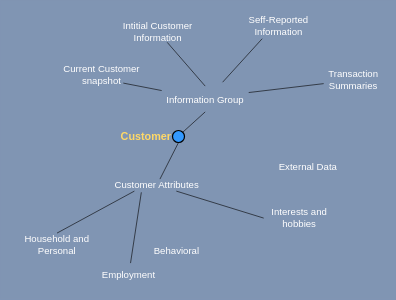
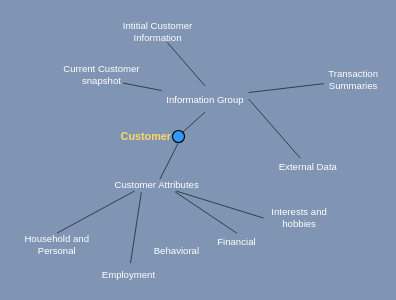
  <mxCell id="0" />
  <mxCell id="1" parent="0" />
  <mxCell id="2" value="Customer" style="strokeWidth=2;html=1;shape=mxgraph.flowchart.start_2;whiteSpace=wrap;labelPosition=left;verticalLabelPosition=middle;align=right;verticalAlign=middle;fillColor=#3399FF;fontStyle=1;fontSize=18;fontColor=#FFD966;" parent="1" vertex="1"><mxGeometry x="287" y="217" width="20" height="20" as="geometry" /></mxCell>
  <mxCell id="3" value="" style="endArrow=none;html=1;labelPosition=center;verticalLabelPosition=bottom;align=center;verticalAlign=top;entryX=0.5;entryY=1;entryDx=0;entryDy=0;entryPerimeter=0;" parent="1" source="4" target="2" edge="1"><mxGeometry width="50" height="50" relative="1" as="geometry"><mxPoint x="229" y="288" as="sourcePoint" /><mxPoint x="249" y="218" as="targetPoint" /></mxGeometry></mxCell>
  <mxCell id="4" value="Customer Attributes" style="text;html=1;strokeColor=none;fillColor=none;align=center;verticalAlign=middle;whiteSpace=wrap;rounded=0;fontSize=16;fontColor=#FFFFFF;" parent="1" vertex="1"><mxGeometry x="186" y="298" width="150" height="20" as="geometry" /></mxCell>
  <mxCell id="5" value="" style="endArrow=none;html=1;entryX=0.25;entryY=1;entryDx=0;entryDy=0;exitX=0.5;exitY=0;exitDx=0;exitDy=0;fontSize=16;fontColor=#FFFFFF;" parent="1" source="6" target="4" edge="1"><mxGeometry width="50" height="50" relative="1" as="geometry"><mxPoint x="144" y="338" as="sourcePoint" /><mxPoint x="179" y="398" as="targetPoint" /></mxGeometry></mxCell>
  <mxCell id="6" value="Household and Personal" style="text;html=1;strokeColor=none;fillColor=none;align=center;verticalAlign=middle;whiteSpace=wrap;rounded=0;fontSize=16;fontColor=#FFFFFF;" parent="1" vertex="1"><mxGeometry x="20" y="388" width="149" height="40" as="geometry" /></mxCell>
  <mxCell id="7" value="Behavioral" style="text;html=1;strokeColor=none;fillColor=none;align=center;verticalAlign=middle;whiteSpace=wrap;rounded=0;fontSize=16;fontColor=#FFFFFF;" parent="1" vertex="1"><mxGeometry x="249" y="398" width="90" height="40" as="geometry" /></mxCell>
+ <mxCell id="8" value="Financial" style="text;html=1;strokeColor=none;fillColor=none;align=center;verticalAlign=middle;whiteSpace=wrap;rounded=0;fontSize=16;fontColor=#FFFFFF;" parent="1" vertex="1"><mxGeometry x="349" y="388" width="90" height="30" as="geometry" /></mxCell>
+ <mxCell id="9" value="" style="endArrow=none;html=1;entryX=0.7;entryY=1.05;entryDx=0;entryDy=0;entryPerimeter=0;exitX=0.5;exitY=0;exitDx=0;exitDy=0;fontSize=16;fontColor=#FFFFFF;" parent="1" source="8" target="4" edge="1"><mxGeometry width="50" height="50" relative="1" as="geometry"><mxPoint x="304" y="408" as="sourcePoint" /><mxPoint x="274" y="328" as="targetPoint" /></mxGeometry></mxCell>
  <mxCell id="10" value="Employment" style="text;html=1;strokeColor=none;fillColor=none;align=center;verticalAlign=middle;whiteSpace=wrap;rounded=0;fontSize=16;fontColor=#FFFFFF;" parent="1" vertex="1"><mxGeometry x="169" y="438" width="90" height="40" as="geometry" /></mxCell>
  <mxCell id="11" value="" style="endArrow=none;html=1;entryX=0.327;entryY=1.1;entryDx=0;entryDy=0;entryPerimeter=0;fontSize=16;fontColor=#FFFFFF;" parent="1" source="10" target="4" edge="1"><mxGeometry width="50" height="50" relative="1" as="geometry"><mxPoint x="304" y="408" as="sourcePoint" /><mxPoint x="274" y="328" as="targetPoint" /></mxGeometry></mxCell>
  <mxCell id="12" value="Interests and hobbies" style="text;html=1;strokeColor=none;fillColor=none;align=center;verticalAlign=middle;whiteSpace=wrap;rounded=0;fontSize=16;fontColor=#FFFFFF;" parent="1" vertex="1"><mxGeometry x="439" y="348" width="119" height="30" as="geometry" /></mxCell>
  <mxCell id="13" value="" style="endArrow=none;html=1;exitX=0;exitY=0.5;exitDx=0;exitDy=0;fontSize=16;fontColor=#FFFFFF;" parent="1" source="12" target="4" edge="1"><mxGeometry width="50" height="50" relative="1" as="geometry"><mxPoint x="404" y="398" as="sourcePoint" /><mxPoint x="309" y="308" as="targetPoint" /></mxGeometry></mxCell>
  <mxCell id="14" value="Information Group" style="text;html=1;strokeColor=none;fillColor=none;align=center;verticalAlign=middle;whiteSpace=wrap;rounded=0;fontSize=16;fontColor=#FFFFFF;" parent="1" vertex="1"><mxGeometry x="269" y="143" width="145" height="43" as="geometry" /></mxCell>
  <mxCell id="15" value="" style="endArrow=none;html=1;exitX=0.855;exitY=0.145;exitDx=0;exitDy=0;entryX=0.5;entryY=1;entryDx=0;entryDy=0;exitPerimeter=0;fontColor=#FFFFFF;" parent="1" source="2" target="14" edge="1"><mxGeometry width="50" height="50" relative="1" as="geometry"><mxPoint x="419" y="343" as="sourcePoint" /><mxPoint x="329" y="327.483" as="targetPoint" /></mxGeometry></mxCell>
  <mxCell id="16" value="Current Customer snapshot" style="text;html=1;strokeColor=none;fillColor=none;align=center;verticalAlign=middle;whiteSpace=wrap;rounded=0;fontSize=16;fontColor=#FFFFFF;" parent="1" vertex="1"><mxGeometry x="97" y="109" width="144" height="29" as="geometry" /></mxCell>
  <mxCell id="17" value="" style="endArrow=none;html=1;entryX=0.75;entryY=1;entryDx=0;entryDy=0;fontSize=16;fontColor=#FFFFFF;" parent="1" source="14" target="16" edge="1"><mxGeometry width="50" height="50" relative="1" as="geometry"><mxPoint x="279" y="258" as="sourcePoint" /><mxPoint x="334" y="198" as="targetPoint" /></mxGeometry></mxCell>
  <mxCell id="18" value="Intitial Customer Information" style="text;html=1;strokeColor=none;fillColor=none;align=center;verticalAlign=middle;whiteSpace=wrap;rounded=0;fontSize=16;fontColor=#FFFFFF;" parent="1" vertex="1"><mxGeometry x="190" y="34" width="145" height="36" as="geometry" /></mxCell>
  <mxCell id="19" value="" style="endArrow=none;html=1;exitX=0.5;exitY=0;exitDx=0;exitDy=0;fontSize=16;fontColor=#FFFFFF;" parent="1" source="14" target="18" edge="1"><mxGeometry width="50" height="50" relative="1" as="geometry"><mxPoint x="315.875" y="178" as="sourcePoint" /><mxPoint x="261.5" y="148" as="targetPoint" /></mxGeometry></mxCell>
- <mxCell id="20" value="Seff-Reported Information" style="text;html=1;strokeColor=none;fillColor=none;align=center;verticalAlign=middle;whiteSpace=wrap;rounded=0;fontSize=16;fontColor=#FFFFFF;" parent="1" vertex="1"><mxGeometry x="409" y="20" width="110" height="44" as="geometry" /></mxCell>
- <mxCell id="21" value="" style="endArrow=none;html=1;exitX=0.7;exitY=-0.15;exitDx=0;exitDy=0;entryX=0.25;entryY=1;entryDx=0;entryDy=0;exitPerimeter=0;fontSize=16;fontColor=#FFFFFF;" parent="1" source="14" target="20" edge="1"><mxGeometry width="50" height="50" relative="1" as="geometry"><mxPoint x="334" y="178" as="sourcePoint" /><mxPoint x="308.286" y="88" as="targetPoint" /></mxGeometry></mxCell>
  <mxCell id="22" value="External Data" style="text;html=1;strokeColor=none;fillColor=none;align=center;verticalAlign=middle;whiteSpace=wrap;rounded=0;labelPosition=center;verticalLabelPosition=middle;fontSize=16;fontColor=#FFFFFF;" parent="1" vertex="1"><mxGeometry x="454" y="263" width="118" height="30" as="geometry" /></mxCell>
+ <mxCell id="23" value="" style="endArrow=none;html=1;exitX=1;exitY=0.5;exitDx=0;exitDy=0;fontSize=16;fontColor=#FFFFFF;" parent="1" source="14" target="22" edge="1"><mxGeometry width="50" height="50" relative="1" as="geometry"><mxPoint x="356" y="175" as="sourcePoint" /><mxPoint x="396.5" y="108" as="targetPoint" /></mxGeometry></mxCell>
  <mxCell id="24" value="Transaction Summaries" style="text;html=1;strokeColor=none;fillColor=none;align=center;verticalAlign=middle;whiteSpace=wrap;rounded=0;fontSize=16;fontColor=#FFFFFF;" parent="1" vertex="1"><mxGeometry x="539" y="118" width="99" height="30" as="geometry" /></mxCell>
  <mxCell id="25" value="" style="endArrow=none;html=1;exitX=1;exitY=0.25;exitDx=0;exitDy=0;fontSize=16;fontColor=#FFFFFF;" parent="1" source="14" target="24" edge="1"><mxGeometry width="50" height="50" relative="1" as="geometry"><mxPoint x="389" y="188" as="sourcePoint" /><mxPoint x="439" y="190.381" as="targetPoint" /></mxGeometry></mxCell>
